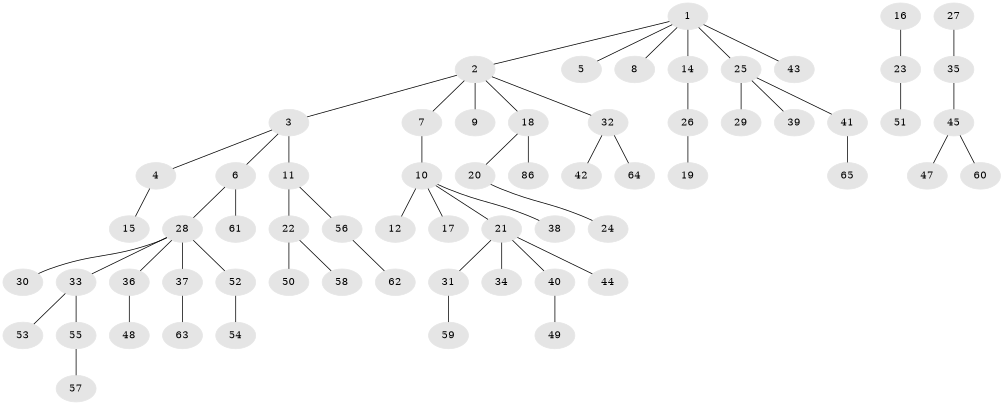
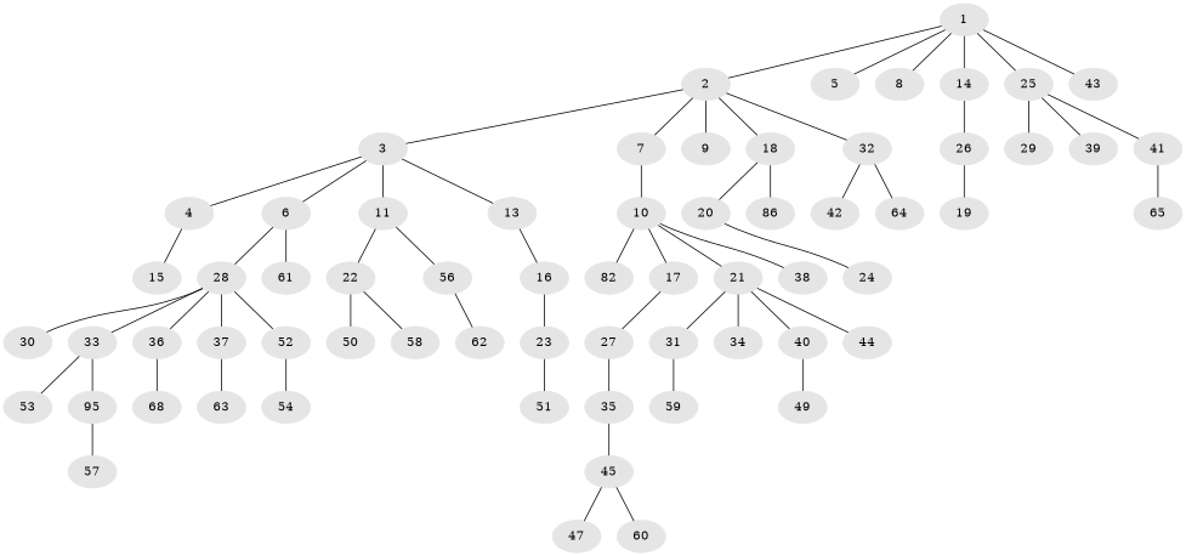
  graph {
    node [color=gray90 style=filled]
    edge [weight=1.0]
    1
    2
    5
    8
    14
    25
    43
    3
    7
    9
    18
    32
    26
    29
    39
    41
    4
    6
    11
+   13
    10
    20
    n23 [label=86]
    42
    64
    15
    28
    61
    22
    56
    16
    30
    33
    36
    37
    52
-   12
+   12 [label=82]
    17
    21
    38
    27
    31
    34
    40
    44
    50
    58
    62
    23
    19
    51
    35
    24
    59
    49
    65
    45
    53
-   55
-   48
+   55 [label=95]
+   48 [label=68]
    63
    54
    57
    47
    60
    1 -- 2
    1 -- 5
    1 -- 8
    1 -- 14 [weight=2.0]
    1 -- 25
    1 -- 43
    2 -- 3
    2 -- 7
    2 -- 9 [weight=2.0]
    2 -- 18
    2 -- 32
    14 -- 26
    25 -- 29
    25 -- 39
    25 -- 41
    3 -- 4
    3 -- 6
    3 -- 11 [weight=2.0]
+   3 -- 13
    7 -- 10
    18 -- 20
    18 -- n23
    32 -- 42
    32 -- 64 [weight=2.0]
    26 -- 19 [weight=2.0]
    41 -- 65
    4 -- 15
    6 -- 28
    6 -- 61
    11 -- 22
    11 -- 56
+   13 -- 16
    10 -- 12 [weight=3.0]
    10 -- 17
    10 -- 21
    10 -- 38
    20 -- 24
    28 -- 30
    28 -- 33
    28 -- 36
    28 -- 37
    28 -- 52
    22 -- 50 [weight=3.0]
    22 -- 58
    56 -- 62
    16 -- 23
    33 -- 53
    33 -- 55
    36 -- 48
    37 -- 63 [weight=2.0]
    52 -- 54
+   17 -- 27 [weight=2.0]
    21 -- 31
    21 -- 34 [weight=3.0]
    21 -- 40
    21 -- 44
    27 -- 35
    31 -- 59
    40 -- 49
    23 -- 51
    35 -- 45
    45 -- 47
    45 -- 60
    55 -- 57
  }
